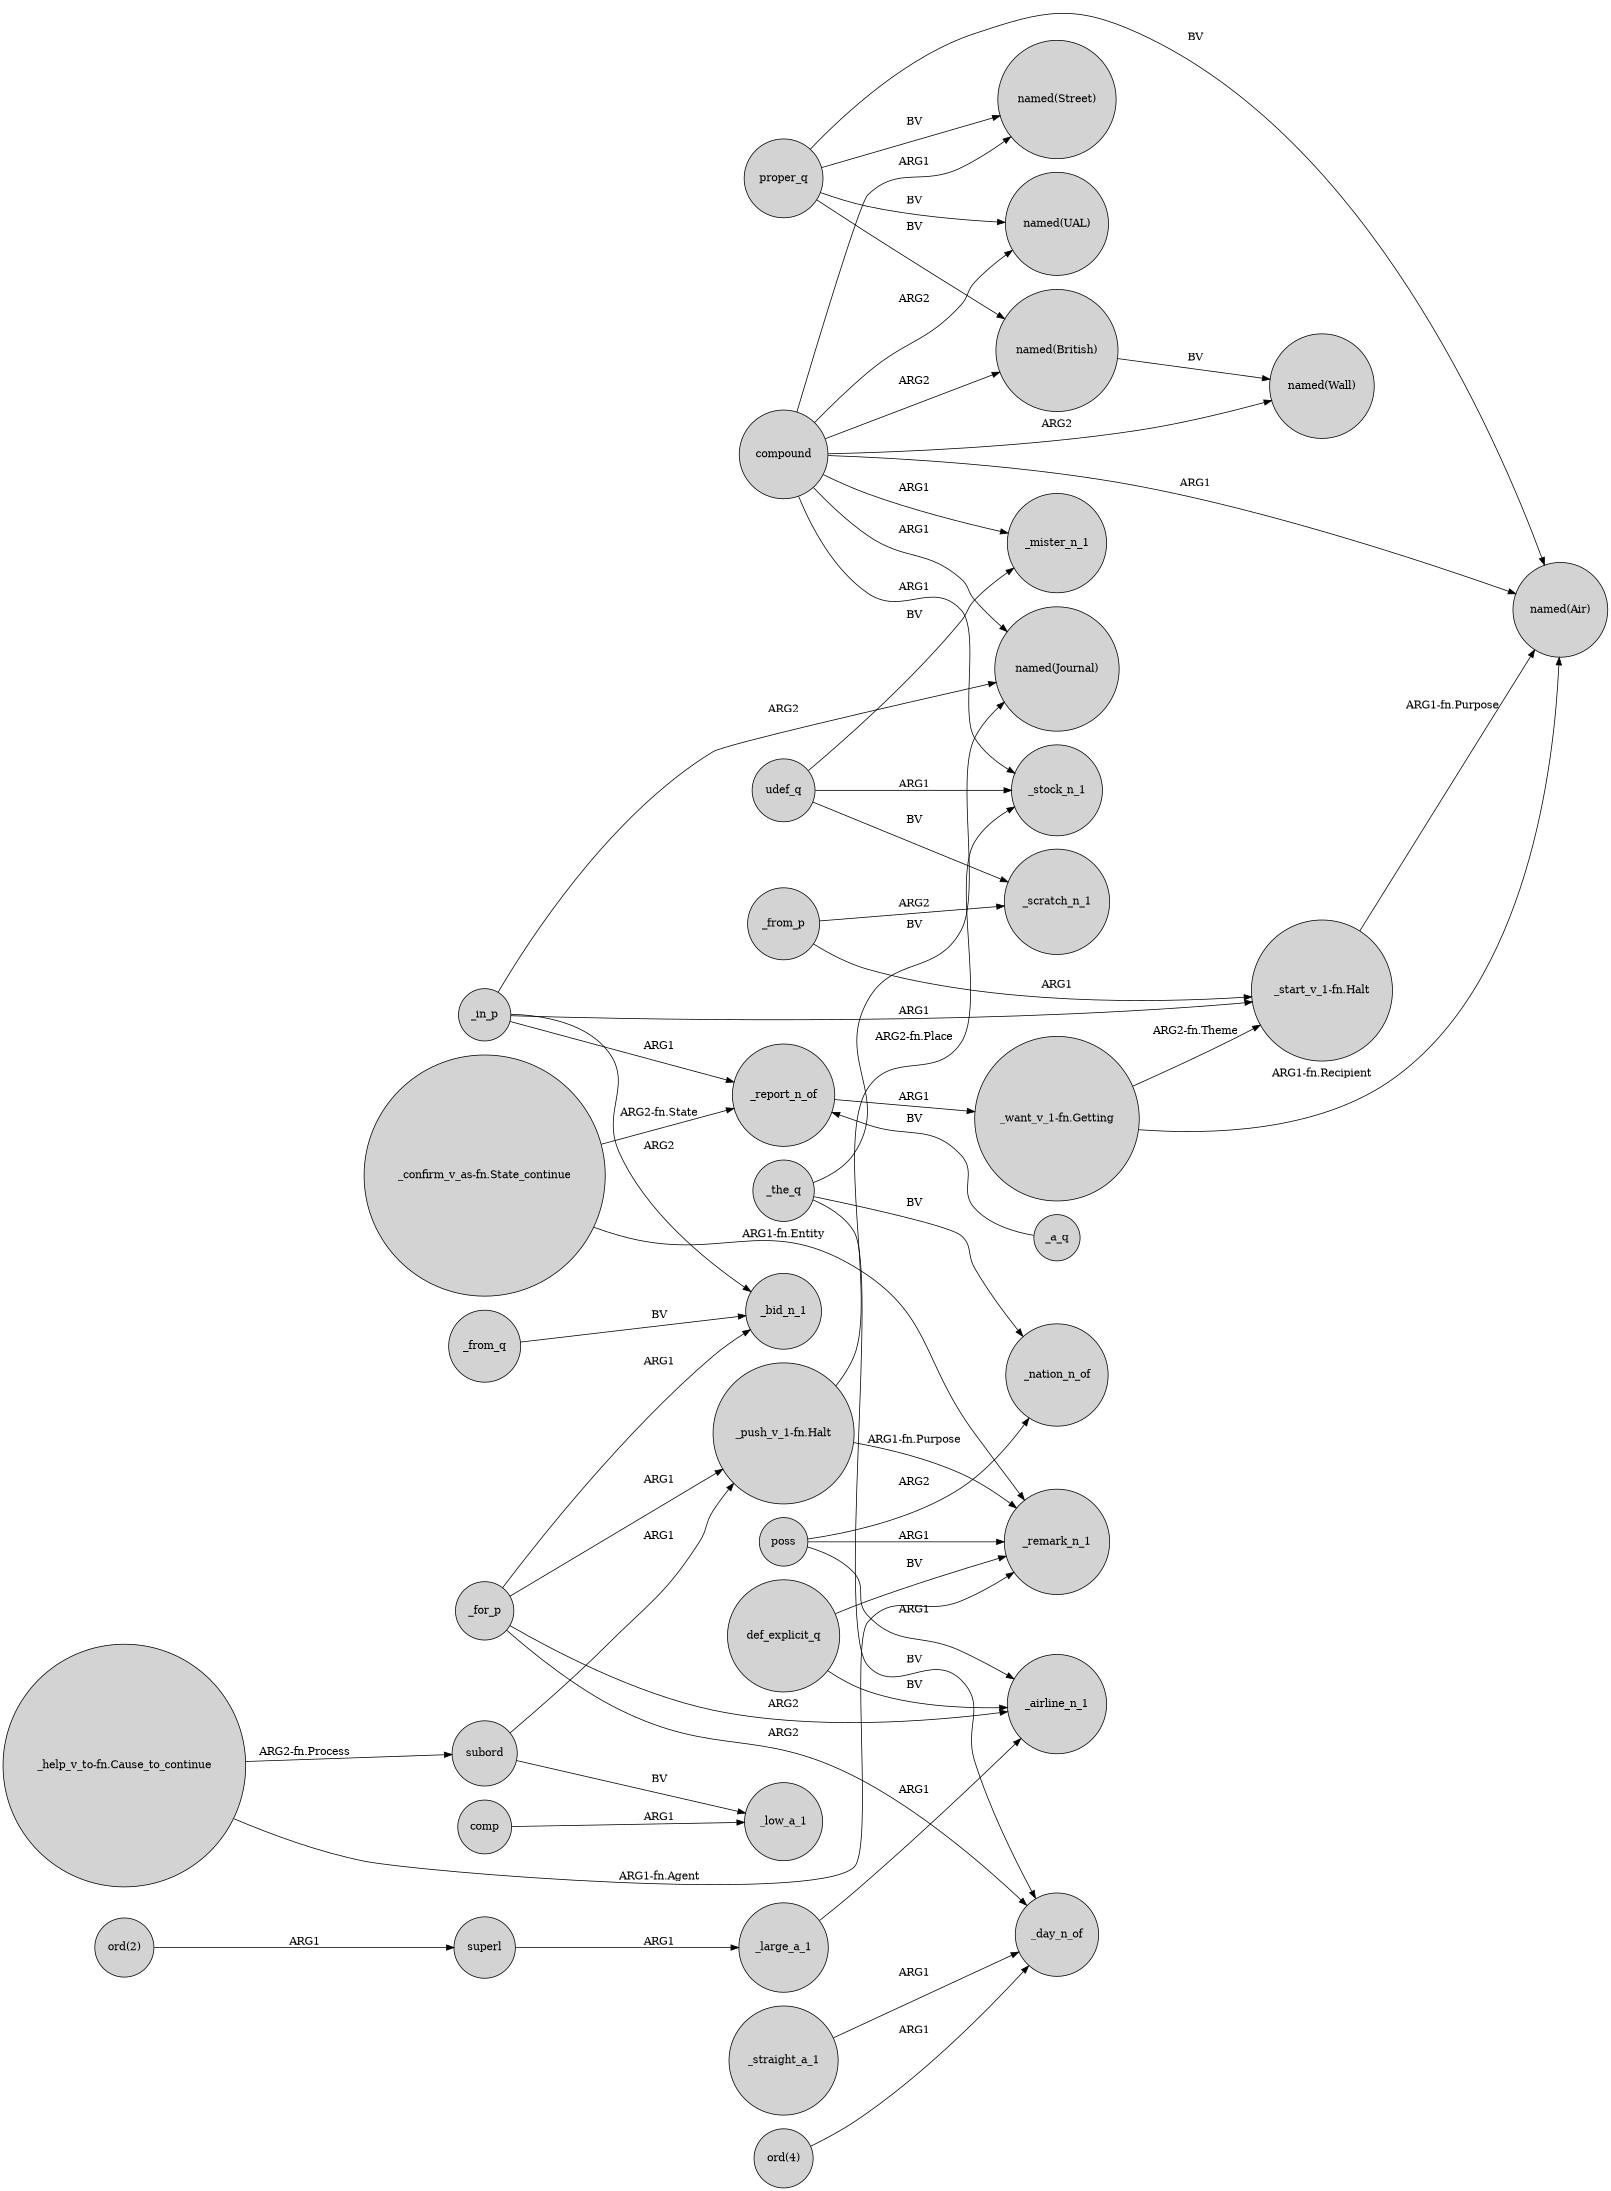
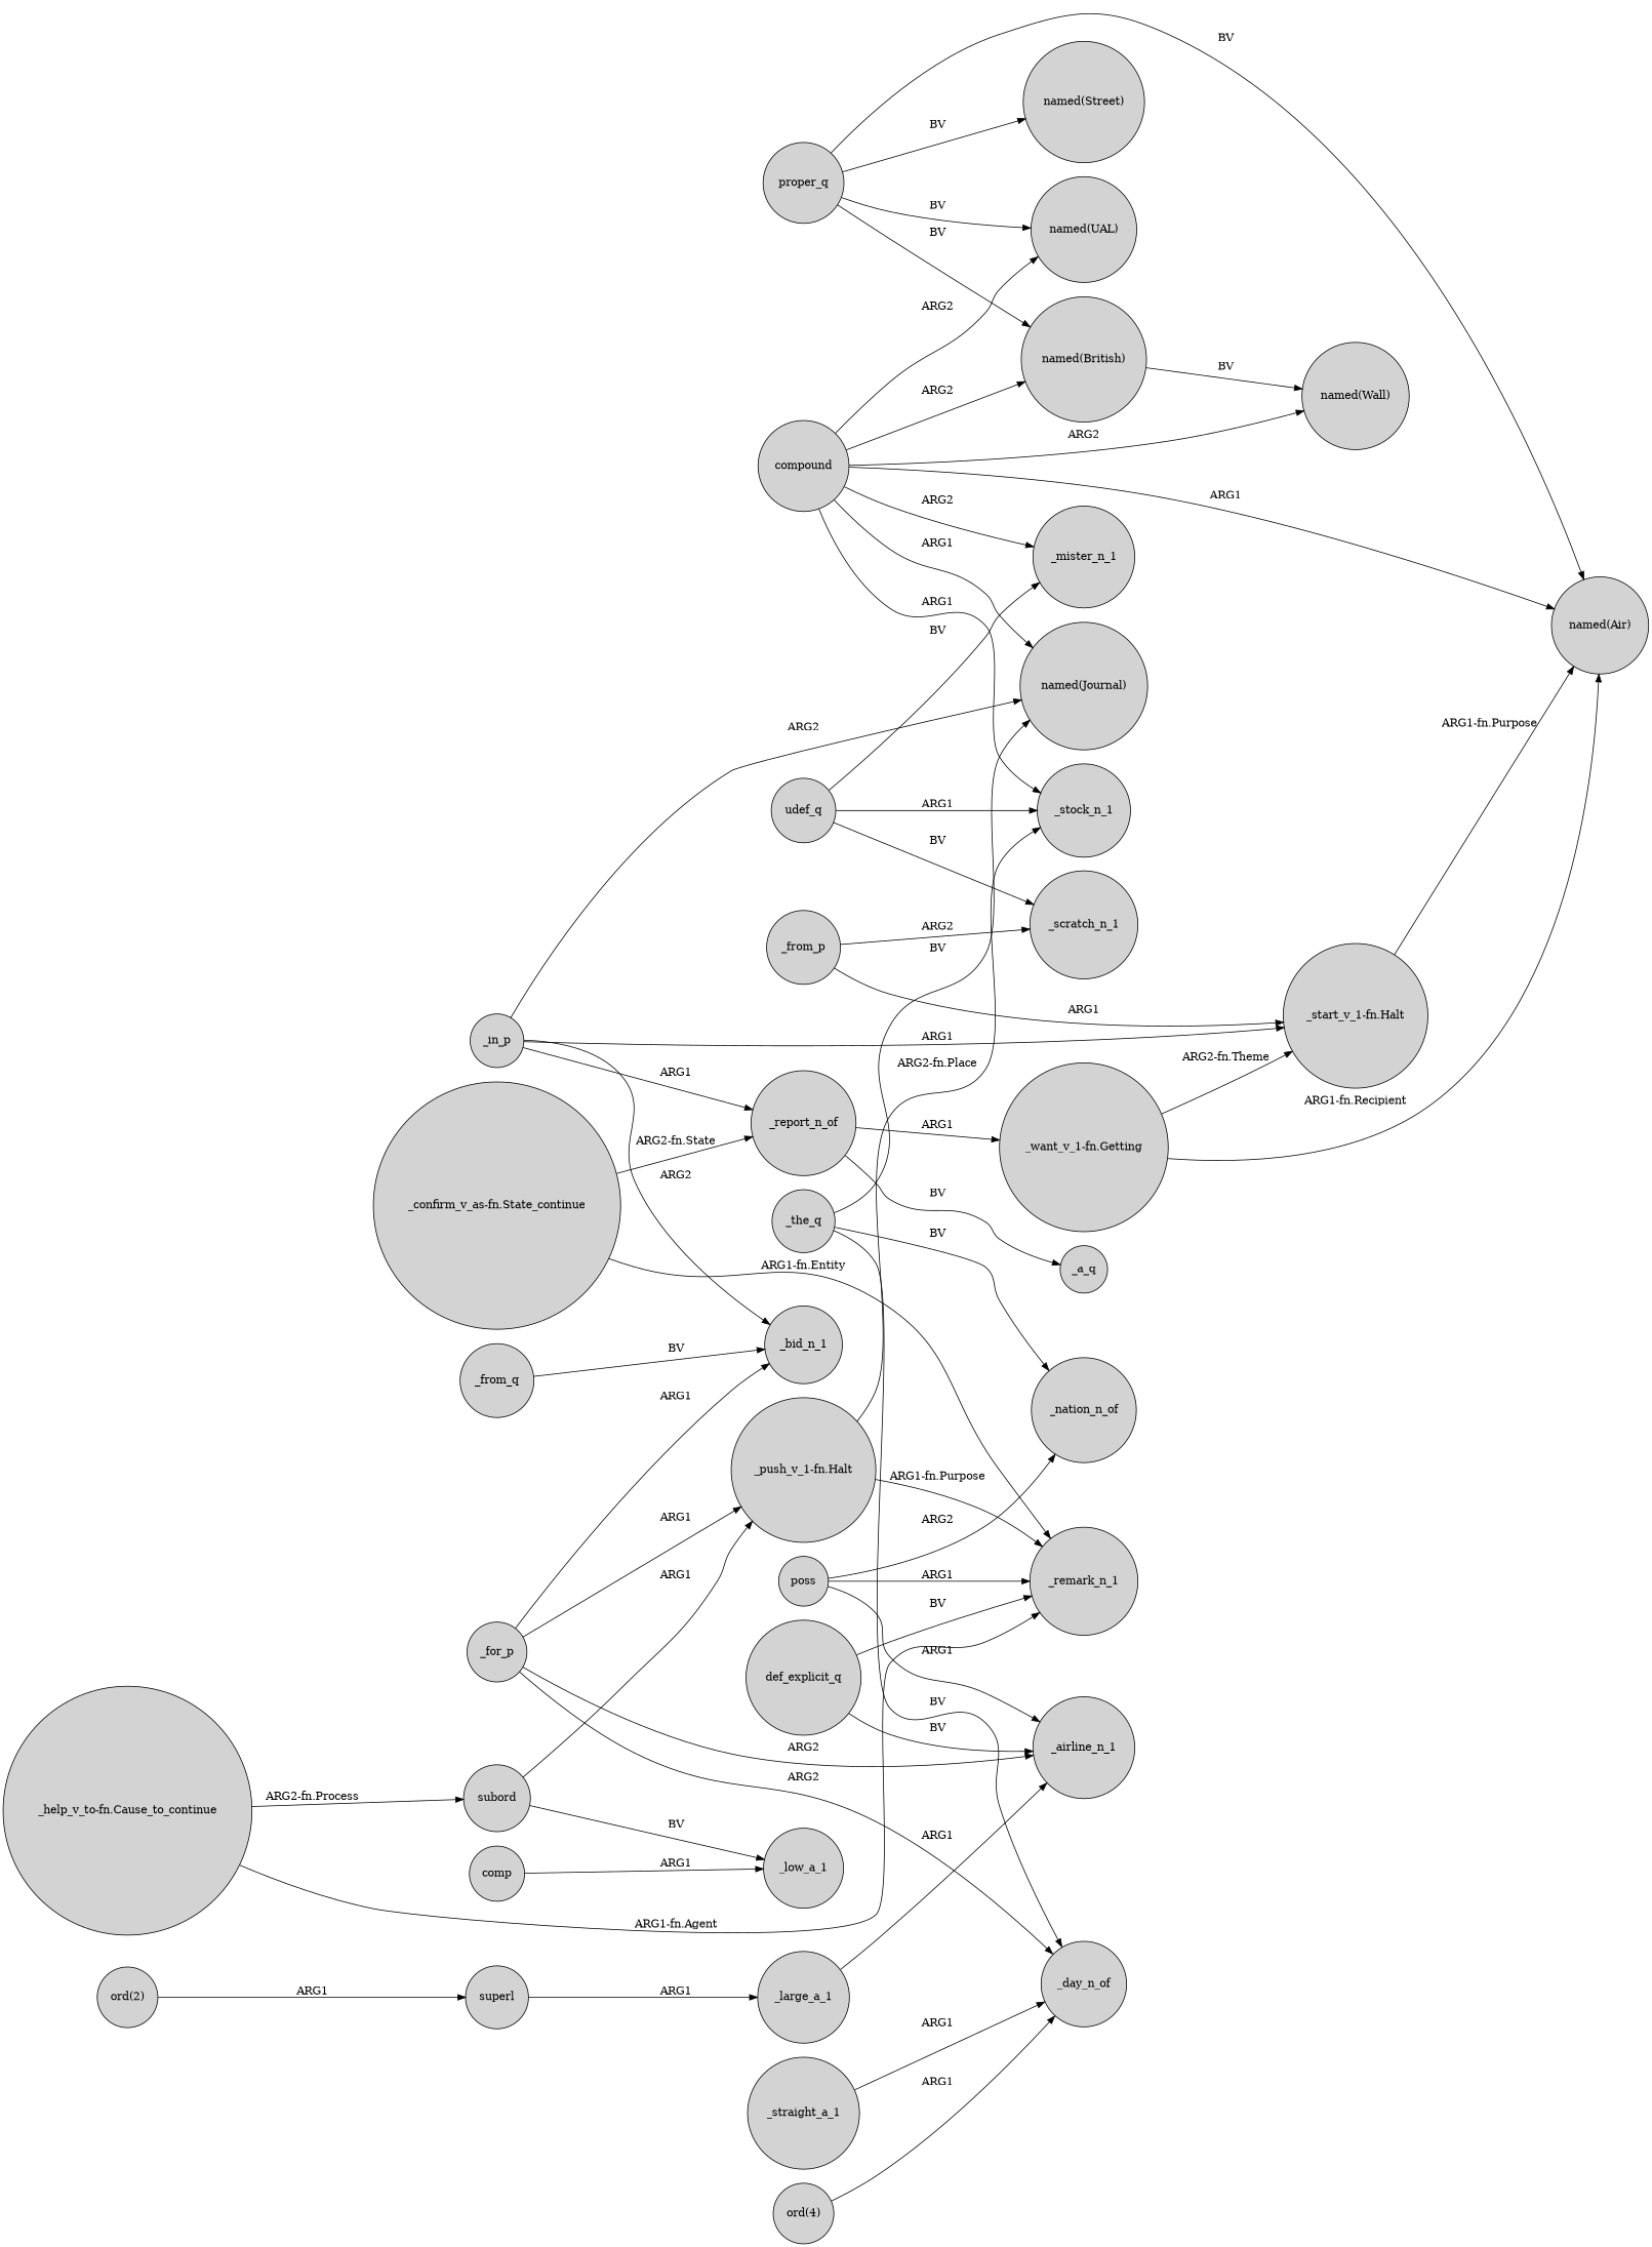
  digraph {
    rankdir=LR
    node [shape=circle style=filled]
    proper_q
    "named(British)"
    "named(Air)"
    "named(UAL)"
    "named(Street)"
    "named(Wall)"
    "_push_v_1-fn.Halt"
    _stock_n_1
    _remark_n_1
    poss
    _nation_n_of
    _airline_n_1
    compound
    _mister_n_1
    "named(Journal)"
    _in_p
    "_start_v_1-fn.Halt"
    _bid_n_1
    _report_n_of
    "_want_v_1-fn.Getting"
    comp
    _low_a_1
    _for_p
    _day_n_of
    _the_q
    "_confirm_v_as-fn.State_continue"
    def_explicit_q
    udef_q
    _scratch_n_1
    "_help_v_to-fn.Cause_to_continue"
    subord
    _a_q
    _from_p
    "ord(4)"
    "ord(2)"
    superl
    _large_a_1
    n38 [label=_from_q]
    _straight_a_1
    proper_q -> "named(British)" [label=BV]
    proper_q -> "named(Air)" [label=BV]
    proper_q -> "named(UAL)" [label=BV]
    proper_q -> "named(Street)" [label=BV]
    "named(British)" -> "named(Wall)" [label=BV]
    "_push_v_1-fn.Halt" -> _stock_n_1 [label="ARG2-fn.Place"]
    "_push_v_1-fn.Halt" -> _remark_n_1 [label="ARG1-fn.Purpose"]
    poss -> _remark_n_1 [label=ARG1]
    poss -> _nation_n_of [label=ARG2]
    poss -> _airline_n_1 [label=ARG1]
    compound -> "named(British)" [label=ARG2]
    compound -> "named(Air)" [label=ARG1]
    compound -> "named(UAL)" [label=ARG2]
-   compound -> "named(Street)" [label=ARG1]
    compound -> "named(Wall)" [label=ARG2]
    compound -> _stock_n_1 [label=ARG1]
-   compound -> _mister_n_1 [label=ARG1]
+   compound -> _mister_n_1 [label=ARG2]
    compound -> "named(Journal)" [label=ARG1]
    _in_p -> "named(Journal)" [label=ARG2]
    _in_p -> "_start_v_1-fn.Halt" [label=ARG1]
    _in_p -> _bid_n_1 [label=ARG2]
    _in_p -> _report_n_of [label=ARG1]
    "_start_v_1-fn.Halt" -> "named(Air)" [label="ARG1-fn.Purpose"]
    _report_n_of -> "_want_v_1-fn.Getting" [label=ARG1]
    "_want_v_1-fn.Getting" -> "named(Air)" [label="ARG1-fn.Recipient"]
    "_want_v_1-fn.Getting" -> "_start_v_1-fn.Halt" [label="ARG2-fn.Theme"]
    comp -> _low_a_1 [label=ARG1]
    _for_p -> "_push_v_1-fn.Halt" [label=ARG1]
    _for_p -> _airline_n_1 [label=ARG2]
    _for_p -> _bid_n_1 [label=ARG1]
    _for_p -> _day_n_of [label=ARG2]
    _the_q -> _nation_n_of [label=BV]
    _the_q -> "named(Journal)" [label=BV]
    _the_q -> _day_n_of [label=BV]
    "_confirm_v_as-fn.State_continue" -> _remark_n_1 [label="ARG1-fn.Entity"]
    "_confirm_v_as-fn.State_continue" -> _report_n_of [label="ARG2-fn.State"]
    def_explicit_q -> _remark_n_1 [label=BV]
    def_explicit_q -> _airline_n_1 [label=BV]
    udef_q -> _stock_n_1 [label=ARG1]
    udef_q -> _mister_n_1 [label=BV]
    udef_q -> _scratch_n_1 [label=BV]
    "_help_v_to-fn.Cause_to_continue" -> _remark_n_1 [label="ARG1-fn.Agent"]
    "_help_v_to-fn.Cause_to_continue" -> subord [label="ARG2-fn.Process"]
    subord -> "_push_v_1-fn.Halt" [label=ARG1]
    subord -> _low_a_1 [label=BV]
-   _a_q -> _report_n_of [label=BV]
+   _report_n_of -> _a_q [label=BV]
    _from_p -> "_start_v_1-fn.Halt" [label=ARG1]
    _from_p -> _scratch_n_1 [label=ARG2]
    "ord(4)" -> _day_n_of [label=ARG1]
    "ord(2)" -> superl [label=ARG1]
    superl -> _large_a_1 [label=ARG1]
    _large_a_1 -> _airline_n_1 [label=ARG1]
    n38 -> _bid_n_1 [label=BV]
    _straight_a_1 -> _day_n_of [label=ARG1]
  }
